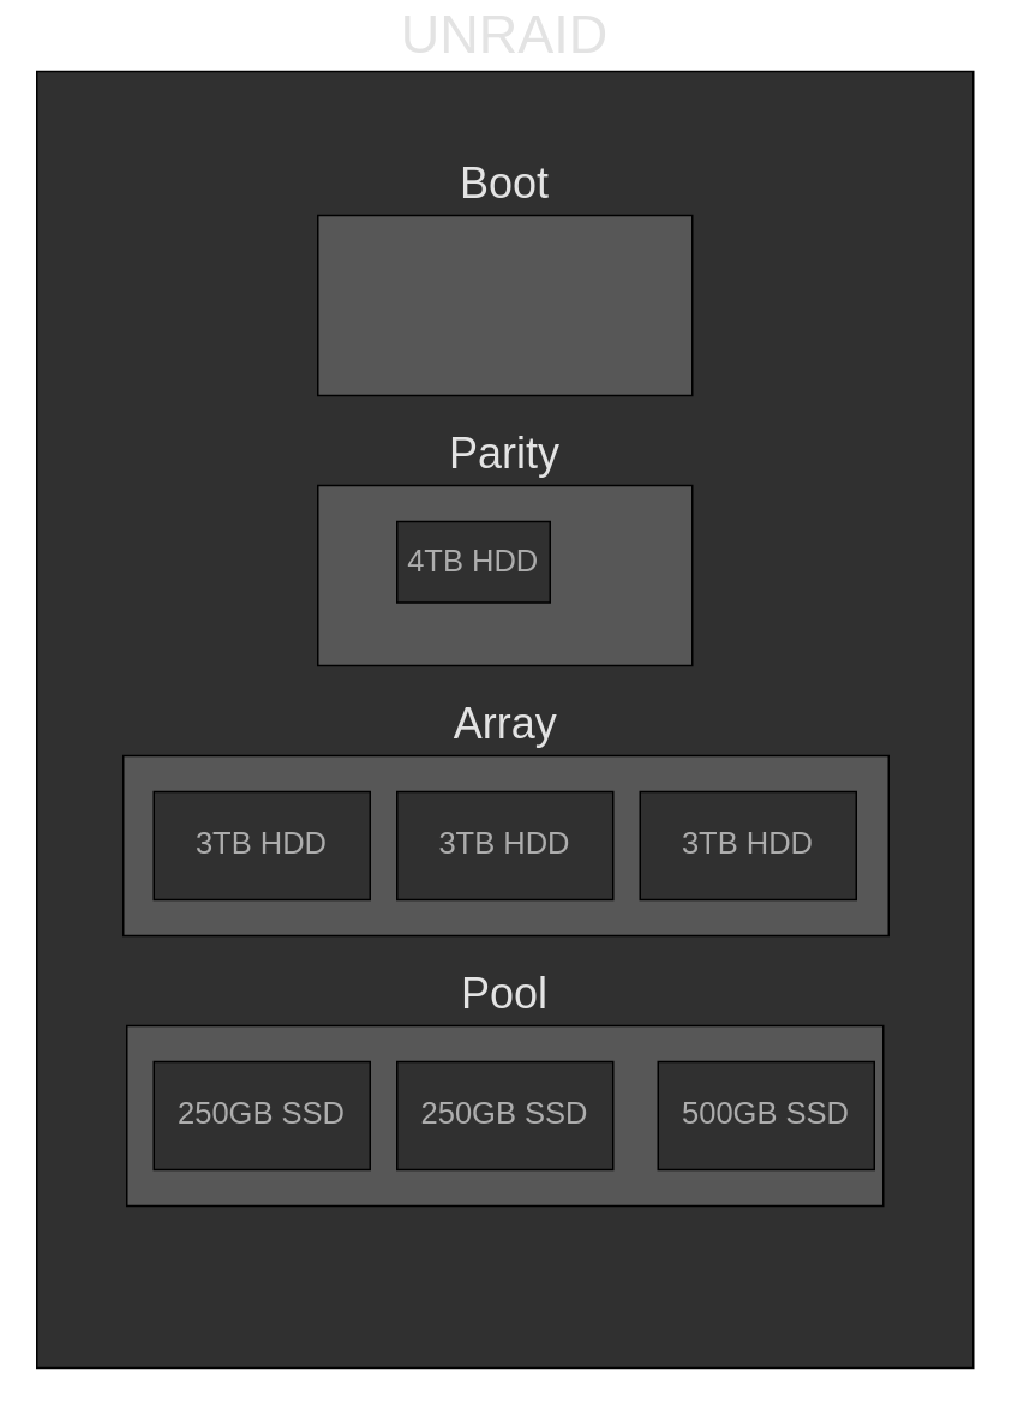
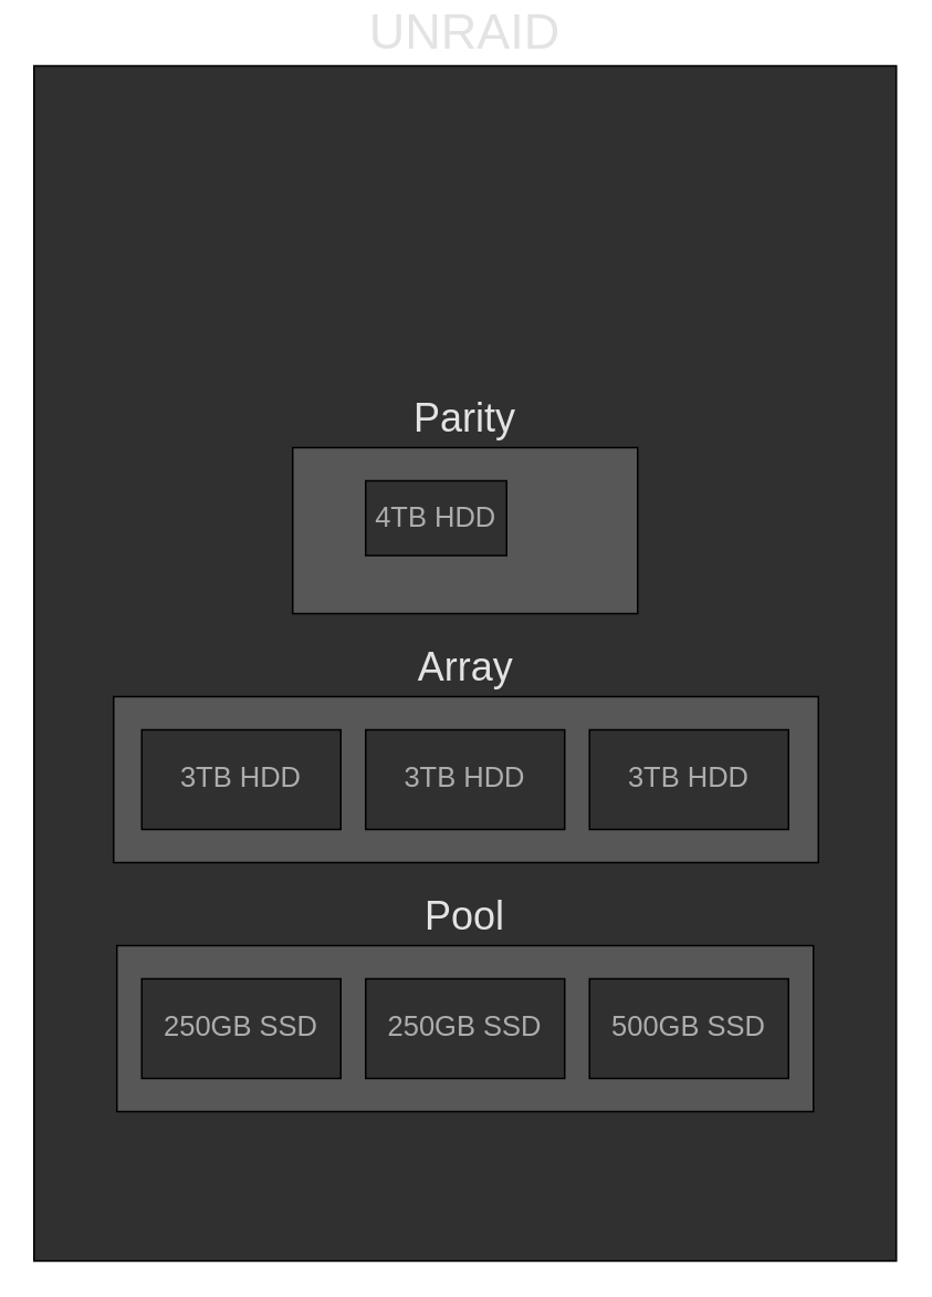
  <mxCell id="0" />
  <mxCell id="1" parent="0" />
  <mxCell id="2" value="UNRAID" style="rounded=0;whiteSpace=wrap;html=1;labelPosition=center;verticalLabelPosition=top;align=center;verticalAlign=bottom;fontSize=30;fillColor=#303030;fontColor=#E3E3E3;" vertex="1" parent="1"><mxGeometry x="20" y="20" width="520" height="720" as="geometry" /></mxCell>
- <mxCell id="3" value="Boot" style="rounded=0;whiteSpace=wrap;html=1;fontSize=24;fontColor=#E3E3E3;fillColor=#575757;labelPosition=center;verticalLabelPosition=top;align=center;verticalAlign=bottom;" vertex="1" parent="1"><mxGeometry x="176" y="100" width="208" height="100" as="geometry" /></mxCell>
  <mxCell id="4" value="Parity" style="rounded=0;whiteSpace=wrap;html=1;fontSize=24;fontColor=#E3E3E3;fillColor=#575757;labelPosition=center;verticalLabelPosition=top;align=center;verticalAlign=bottom;" vertex="1" parent="1"><mxGeometry x="176" y="250" width="208" height="100" as="geometry" /></mxCell>
  <mxCell id="5" value="Array" style="rounded=0;whiteSpace=wrap;html=1;fontSize=24;fontColor=#E3E3E3;fillColor=#575757;labelPosition=center;verticalLabelPosition=top;align=center;verticalAlign=bottom;" vertex="1" parent="1"><mxGeometry x="68" y="400" width="425" height="100" as="geometry" /></mxCell>
  <mxCell id="6" value="Pool" style="rounded=0;whiteSpace=wrap;html=1;fontSize=24;fontColor=#E3E3E3;fillColor=#575757;labelPosition=center;verticalLabelPosition=top;align=center;verticalAlign=bottom;" vertex="1" parent="1"><mxGeometry x="70" y="550" width="420" height="100" as="geometry" /></mxCell>
  <mxCell id="7" value="4TB HDD" style="rounded=0;whiteSpace=wrap;html=1;fontSize=17;fontColor=#ADADAD;fillColor=#303030;" vertex="1" parent="1"><mxGeometry x="220" y="270" width="85" height="45" as="geometry" /></mxCell>
  <mxCell id="8" value="3TB HDD" style="rounded=0;whiteSpace=wrap;html=1;fontSize=17;fontColor=#ADADAD;fillColor=#303030;" vertex="1" parent="1"><mxGeometry x="220" y="420" width="120" height="60" as="geometry" /></mxCell>
  <mxCell id="9" value="3TB HDD" style="rounded=0;whiteSpace=wrap;html=1;fontSize=17;fontColor=#ADADAD;fillColor=#303030;" vertex="1" parent="1"><mxGeometry x="85" y="420" width="120" height="60" as="geometry" /></mxCell>
  <mxCell id="10" value="3TB HDD" style="rounded=0;whiteSpace=wrap;html=1;fontSize=17;fontColor=#ADADAD;fillColor=#303030;" vertex="1" parent="1"><mxGeometry x="355" y="420" width="120" height="60" as="geometry" /></mxCell>
  <mxCell id="11" value="250GB SSD" style="rounded=0;whiteSpace=wrap;html=1;fontSize=17;fontColor=#ADADAD;fillColor=#303030;" vertex="1" parent="1"><mxGeometry x="220" y="570" width="120" height="60" as="geometry" /></mxCell>
  <mxCell id="12" value="250GB SSD" style="rounded=0;whiteSpace=wrap;html=1;fontSize=17;fontColor=#ADADAD;fillColor=#303030;" vertex="1" parent="1"><mxGeometry x="85" y="570" width="120" height="60" as="geometry" /></mxCell>
- <mxCell id="13" value="500GB SSD" style="rounded=0;whiteSpace=wrap;html=1;fontSize=17;fontColor=#ADADAD;fillColor=#303030;" vertex="1" parent="1"><mxGeometry x="365" y="570" width="120" height="60" as="geometry" /></mxCell>
+ <mxCell id="13" value="500GB SSD" style="rounded=0;whiteSpace=wrap;html=1;fontSize=17;fontColor=#ADADAD;fillColor=#303030;" vertex="1" parent="1"><mxGeometry x="355" y="570" width="120" height="60" as="geometry" /></mxCell>
